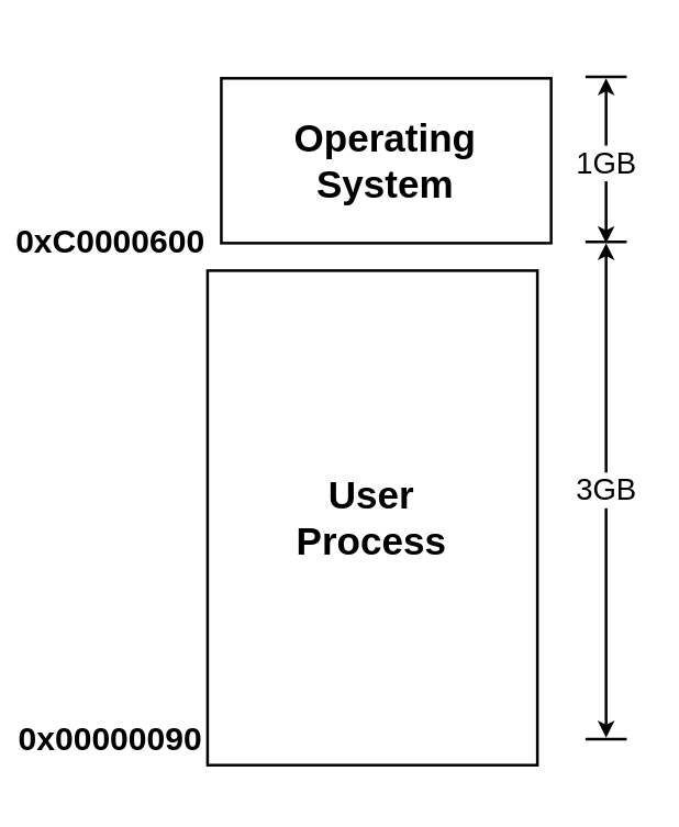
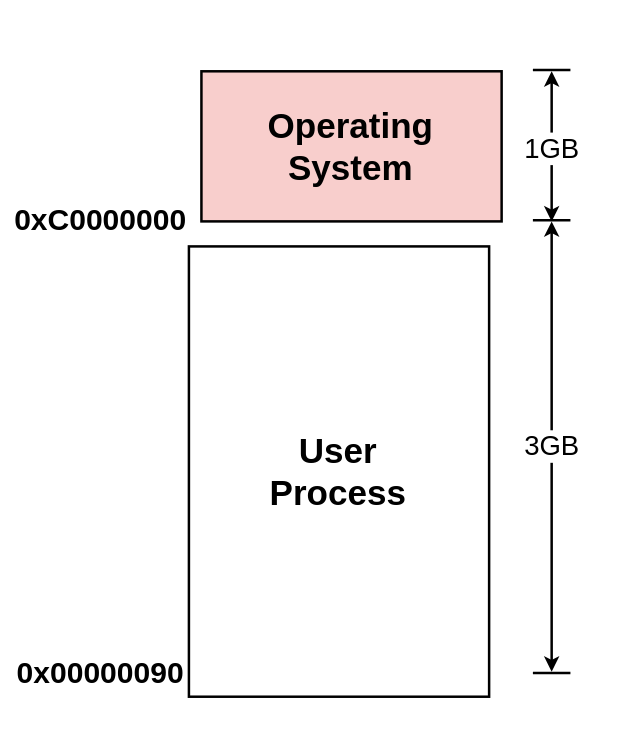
  <mxCell id="0" />
  <mxCell id="1" parent="0" />
- <mxCell id="2" value="&lt;font style=&quot;font-size: 14px&quot;&gt;&lt;b&gt;Operating&lt;br&gt;System&lt;/b&gt;&lt;/font&gt;" style="rounded=0;whiteSpace=wrap;html=1;" vertex="1" parent="1"><mxGeometry x="80" y="28" width="120" height="60" as="geometry" /></mxCell>
+ <mxCell id="2" value="&lt;font style=&quot;font-size: 14px&quot;&gt;&lt;b&gt;Operating&lt;br&gt;System&lt;/b&gt;&lt;/font&gt;" style="rounded=0;whiteSpace=wrap;html=1;fillColor=#f8cecc;" vertex="1" parent="1"><mxGeometry x="80" y="28" width="120" height="60" as="geometry" /></mxCell>
  <mxCell id="3" value="&lt;font style=&quot;font-size: 14px&quot;&gt;&lt;b&gt;User&lt;br&gt;Process&lt;/b&gt;&lt;/font&gt;" style="rounded=0;whiteSpace=wrap;html=1;" vertex="1" parent="1"><mxGeometry x="75" y="98" width="120" height="180" as="geometry" /></mxCell>
  <mxCell id="4" value="" style="endArrow=classic;startArrow=classic;html=1;endSize=3;startSize=3;" edge="1" parent="1"><mxGeometry width="50" height="50" relative="1" as="geometry"><mxPoint x="220" y="88" as="sourcePoint" /><mxPoint x="220" y="28" as="targetPoint" /></mxGeometry></mxCell>
  <mxCell id="5" value="1GB" style="edgeLabel;html=1;align=center;verticalAlign=middle;resizable=0;points=[];" vertex="1" connectable="0" parent="4"><mxGeometry x="-0.191" y="1" relative="1" as="geometry"><mxPoint y="-6" as="offset" /></mxGeometry></mxCell>
  <mxCell id="6" value="" style="endArrow=classic;startArrow=classic;html=1;endSize=3;startSize=3;" edge="1" parent="1"><mxGeometry width="50" height="50" relative="1" as="geometry"><mxPoint x="220" y="268" as="sourcePoint" /><mxPoint x="220" y="88" as="targetPoint" /></mxGeometry></mxCell>
  <mxCell id="7" value="3GB" style="edgeLabel;html=1;align=center;verticalAlign=middle;resizable=0;points=[];" vertex="1" connectable="0" parent="6"><mxGeometry x="-0.191" y="1" relative="1" as="geometry"><mxPoint y="-17.43" as="offset" /></mxGeometry></mxCell>
  <mxCell id="8" value="" style="line;strokeWidth=1;direction=south;html=1;comic=0;rotation=90;" vertex="1" parent="1"><mxGeometry x="215" y="80" width="10" height="15" as="geometry" /></mxCell>
  <mxCell id="9" value="" style="line;strokeWidth=1;direction=south;html=1;comic=0;rotation=90;" vertex="1" parent="1"><mxGeometry x="215" y="20" width="10" height="15" as="geometry" /></mxCell>
  <mxCell id="10" value="" style="line;strokeWidth=1;direction=south;html=1;comic=0;rotation=90;" vertex="1" parent="1"><mxGeometry x="215" y="261" width="10" height="15" as="geometry" /></mxCell>
- <mxCell id="11" value="&lt;b&gt;0xC0000600&lt;/b&gt;" style="text;html=1;strokeColor=none;fillColor=none;align=center;verticalAlign=middle;whiteSpace=wrap;rounded=0;comic=0;" vertex="1" parent="1"><mxGeometry x="20" y="77.5" width="40" height="20" as="geometry" /></mxCell>
+ <mxCell id="11" value="&lt;b&gt;0xC0000000&lt;/b&gt;" style="text;html=1;strokeColor=none;fillColor=none;align=center;verticalAlign=middle;whiteSpace=wrap;rounded=0;comic=0;" vertex="1" parent="1"><mxGeometry x="20" y="77.5" width="40" height="20" as="geometry" /></mxCell>
  <mxCell id="12" value="&lt;b&gt;0x00000090&lt;/b&gt;" style="text;html=1;strokeColor=none;fillColor=none;align=center;verticalAlign=middle;whiteSpace=wrap;rounded=0;comic=0;" vertex="1" parent="1"><mxGeometry x="20" y="258.5" width="40" height="20" as="geometry" /></mxCell>
